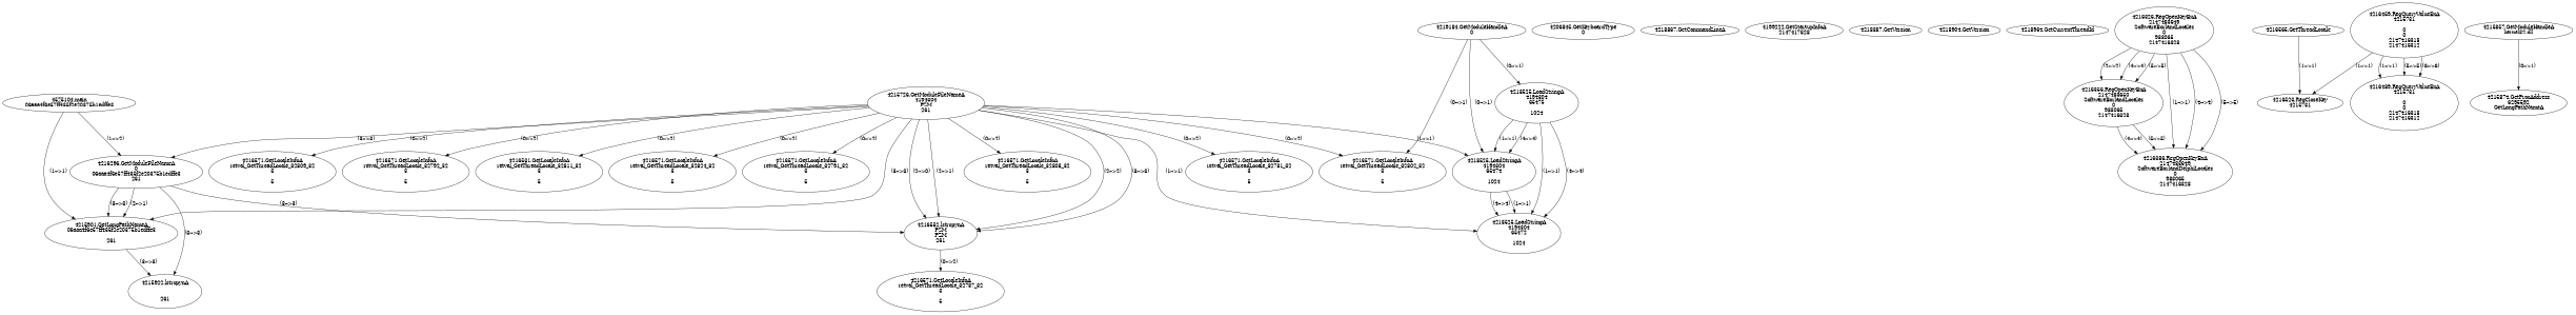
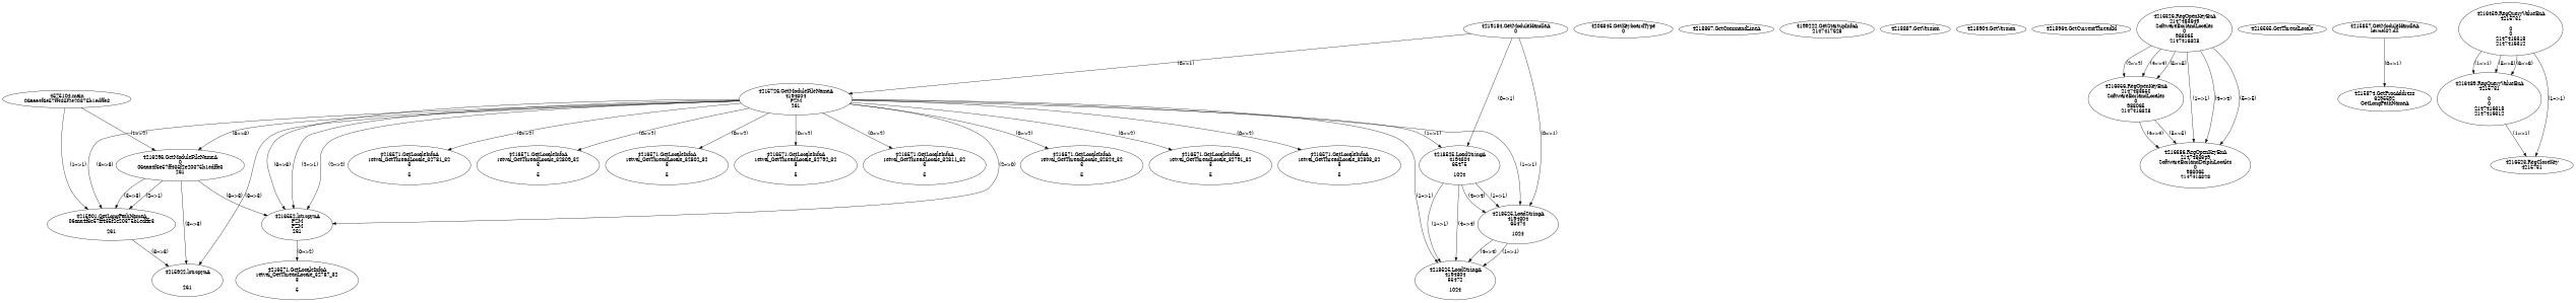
  digraph {
    n1 [label="4575104.main\n06aaa4f6e57ff435f2e20375b1edffe3"]
    n2 [label="4216296.GetModuleFileNameA\n0\n06aaa4f6e57ff435f2e20375b1edffe3\n261"]
    n3 [label="4215901.GetLongPathNameA\n06aaa4f6e57ff435f2e20375b1edffe3\n\n261"]
    n4 [label="4216552.lstrcpynA\nPZM\nPZM\n261"]
    n5 [label="4215922.lstrcpynA\n\n\n261"]
    n6 [label="4219184.GetModuleHandleA\n0"]
    n7 [label="4215726.GetModuleFileNameA\n4194304\nPZM\n261"]
    n8 [label="4218525.LoadStringA\n4194304\n65475\n\n1024"]
    n9 [label="4218525.LoadStringA\n4194304\n65474\n\n1024"]
    n10 [label="4218525.LoadStringA\n4194304\n65472\n\n1024"]
    n11 [label="4216571.GetLocaleInfoA\nretval_GetThreadLocale_32781_32\n3\n\n5"]
    n12 [label="4216571.GetLocaleInfoA\nretval_GetThreadLocale_32809_32\n3\n\n5"]
    n13 [label="4216571.GetLocaleInfoA\nretval_GetThreadLocale_32802_32\n3\n\n5"]
    n14 [label="4216571.GetLocaleInfoA\nretval_GetThreadLocale_32792_32\n3\n\n5"]
-   n15 [label="4216531.GetLocaleInfoA\nretval_GetThreadLocale_32811_32\n3\n\n5"]
+   n15 [label="4216571.GetLocaleInfoA\nretval_GetThreadLocale_32811_32\n3\n\n5"]
    n16 [label="4216571.GetLocaleInfoA\nretval_GetThreadLocale_32824_32\n3\n\n5"]
    n17 [label="4216571.GetLocaleInfoA\nretval_GetThreadLocale_32791_32\n3\n\n5"]
    n18 [label="4216571.GetLocaleInfoA\nretval_GetThreadLocale_32808_32\n3\n\n5"]
    n19 [label="4206845.GetKeyboardType\n0"]
    n20 [label="4218867.GetCommandLineA\n"]
    n21 [label="4199222.GetStartupInfoA\n2147417628"]
    n22 [label="4218887.GetVersion\n"]
    n23 [label="4218904.GetVersion\n"]
    n24 [label="4218964.GetCurrentThreadId\n"]
    n25 [label="4216571.GetLocaleInfoA\nretval_GetThreadLocale_32787_32\n3\n\n5"]
    n26 [label="4216326.RegOpenKeyExA\n2147483649\nSoftware\Borland\Locales\n0\n983065\n2147416328"]
    n27 [label="4216356.RegOpenKeyExA\n2147483650\nSoftware\Borland\Locales\n0\n983065\n2147416328"]
    n28 [label="4216386.RegOpenKeyExA\n2147483649\nSoftware\Borland\Delphi\Locales\n0\n983065\n2147416328"]
    n29 [label="4216565.GetThreadLocale\n"]
    n30 [label="4215857.GetModuleHandleA\nkernel32.dll"]
    n31 [label="4215874.GetProcAddress\n6295592\nGetLongPathNameA"]
    n32 [label="4216459.RegQueryValueExA\n4215731\n\n0\n0\n2147416318\n2147416312"]
    n33 [label="4216489.RegQueryValueExA\n4215731\n\n0\n0\n2147416318\n2147416312"]
    n34 [label="4216523.RegCloseKey\n4215731"]
    n1 -> n2 [label="(1-->2)"]
    n1 -> n3 [label="(1-->1)"]
    n2 -> n3 [label="(2-->1)"]
    n2 -> n3 [label="(3-->3)"]
    n2 -> n4 [label="(3-->3)"]
    n2 -> n5 [label="(3-->3)"]
    n3 -> n5 [label="(3-->3)"]
    n4 -> n25 [label="(0-->2)"]
-   n6 -> n13 [label="(0-->1)"]
+   n6 -> n7 [label="(0-->1)"]
    n6 -> n8 [label="(0-->1)"]
    n6 -> n9 [label="(0-->1)"]
    n7 -> n2 [label="(3-->3)"]
    n7 -> n3 [label="(3-->3)"]
    n7 -> n4 [label="(2-->1)"]
    n7 -> n4 [label="(2-->2)"]
    n7 -> n4 [label="(3-->3)"]
    n7 -> n4 [label="(2-->0)"]
+   n7 -> n5 [label="(3-->3)"]
+   n7 -> n8 [label="(1-->1)"]
    n7 -> n9 [label="(1-->1)"]
    n7 -> n10 [label="(1-->1)"]
    n7 -> n11 [label="(0-->2)"]
    n7 -> n12 [label="(0-->2)"]
    n7 -> n13 [label="(0-->2)"]
    n7 -> n14 [label="(0-->2)"]
    n7 -> n15 [label="(0-->2)"]
    n7 -> n16 [label="(0-->2)"]
    n7 -> n17 [label="(0-->2)"]
    n7 -> n18 [label="(0-->2)"]
    n8 -> n9 [label="(1-->1)"]
    n8 -> n9 [label="(4-->4)"]
    n8 -> n10 [label="(1-->1)"]
    n8 -> n10 [label="(4-->4)"]
    n9 -> n10 [label="(1-->1)"]
    n9 -> n10 [label="(4-->4)"]
    n26 -> n27 [label="(2-->2)"]
    n26 -> n27 [label="(4-->4)"]
    n26 -> n27 [label="(5-->5)"]
    n26 -> n28 [label="(1-->1)"]
    n26 -> n28 [label="(4-->4)"]
    n26 -> n28 [label="(5-->5)"]
    n27 -> n28 [label="(4-->4)"]
    n27 -> n28 [label="(5-->5)"]
    n30 -> n31 [label="(0-->1)"]
    n32 -> n33 [label="(1-->1)"]
    n32 -> n33 [label="(5-->5)"]
    n32 -> n33 [label="(6-->6)"]
    n32 -> n34 [label="(1-->1)"]
-   n29 -> n34 [label="(1-->1)"]
+   n33 -> n34 [label="(1-->1)"]
  }
